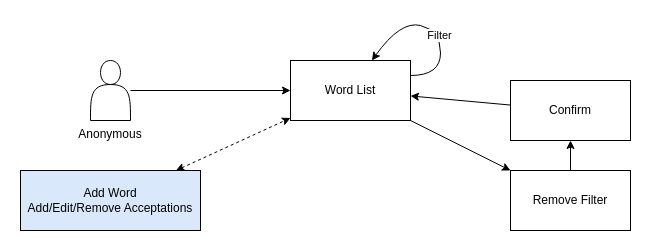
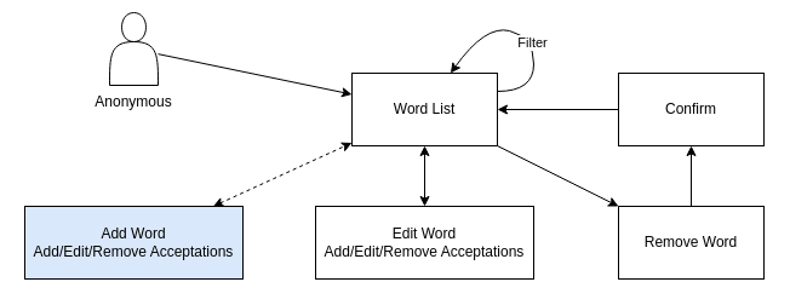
  <mxCell id="0" />
  <mxCell id="1" parent="0" />
- <mxCell id="2" value="Anonymous" style="shape=actor;whiteSpace=wrap;html=1;labelPosition=center;verticalLabelPosition=bottom;align=center;verticalAlign=top;" vertex="1" parent="1"><mxGeometry x="90" y="60" width="40" height="60" as="geometry" /></mxCell>
+ <mxCell id="2" value="Anonymous" style="shape=actor;whiteSpace=wrap;html=1;labelPosition=center;verticalLabelPosition=bottom;align=center;verticalAlign=top;" vertex="1" parent="1"><mxGeometry x="90" y="10" width="40" height="60" as="geometry" /></mxCell>
  <mxCell id="3" value="Word List" style="rounded=0;whiteSpace=wrap;html=1;" vertex="1" parent="1"><mxGeometry x="290" y="60" width="120" height="60" as="geometry" /></mxCell>
- <mxCell id="4" value="Remove Filter" style="rounded=0;whiteSpace=wrap;html=1;" vertex="1" parent="1"><mxGeometry x="510" y="170" width="120" height="60" as="geometry" /></mxCell>
+ <mxCell id="4" value="Remove Word" style="rounded=0;whiteSpace=wrap;html=1;" vertex="1" parent="1"><mxGeometry x="510" y="170" width="120" height="60" as="geometry" /></mxCell>
  <mxCell id="5" value="" style="endArrow=classic;html=1;" edge="1" parent="1" source="2" target="3"><mxGeometry width="50" height="50" relative="1" as="geometry"><mxPoint x="140" y="280" as="sourcePoint" /><mxPoint x="190" y="230" as="targetPoint" /></mxGeometry></mxCell>
  <mxCell id="6" value="" style="curved=1;endArrow=classic;html=1;exitX=1;exitY=0.25;exitDx=0;exitDy=0;" edge="1" parent="1" source="3" target="3"><mxGeometry width="50" height="50" relative="1" as="geometry"><mxPoint x="450" y="70" as="sourcePoint" /><mxPoint x="500" y="20" as="targetPoint" /><Array as="points"><mxPoint x="440" y="75" /><mxPoint x="440" y="30" /><mxPoint x="400" y="20" /></Array></mxGeometry></mxCell>
  <mxCell id="7" value="Filter" style="edgeLabel;html=1;align=center;verticalAlign=middle;resizable=0;points=[];" vertex="1" connectable="0" parent="6"><mxGeometry x="-0.141" y="2" relative="1" as="geometry"><mxPoint as="offset" /></mxGeometry></mxCell>
  <mxCell id="8" value="" style="endArrow=classic;html=1;" edge="1" parent="1" source="3" target="4"><mxGeometry width="50" height="50" relative="1" as="geometry"><mxPoint x="360" y="430" as="sourcePoint" /><mxPoint x="410" y="380" as="targetPoint" /></mxGeometry></mxCell>
- <mxCell id="9" value="Confirm" style="rounded=0;whiteSpace=wrap;html=1;" vertex="1" parent="1"><mxGeometry x="510" y="80" width="120" height="60" as="geometry" /></mxCell>
+ <mxCell id="9" value="Confirm" style="rounded=0;whiteSpace=wrap;html=1;" vertex="1" parent="1"><mxGeometry x="510" y="60" width="120" height="60" as="geometry" /></mxCell>
  <mxCell id="10" value="" style="endArrow=classic;html=1;" edge="1" parent="1" source="4" target="9"><mxGeometry width="50" height="50" relative="1" as="geometry"><mxPoint x="360" y="250" as="sourcePoint" /><mxPoint x="410" y="200" as="targetPoint" /></mxGeometry></mxCell>
  <mxCell id="11" value="" style="endArrow=classic;html=1;" edge="1" parent="1" source="9" target="3"><mxGeometry width="50" height="50" relative="1" as="geometry"><mxPoint x="360" y="250" as="sourcePoint" /><mxPoint x="410" y="200" as="targetPoint" /></mxGeometry></mxCell>
+ <mxCell id="12" value="Edit Word&lt;br&gt;Add/Edit/Remove Acceptations" style="rounded=0;whiteSpace=wrap;html=1;" vertex="1" parent="1"><mxGeometry x="260" y="170" width="180" height="60" as="geometry" /></mxCell>
+ <mxCell id="13" value="" style="endArrow=classic;startArrow=classic;html=1;" edge="1" parent="1" source="12" target="3"><mxGeometry width="50" height="50" relative="1" as="geometry"><mxPoint x="330" y="430" as="sourcePoint" /><mxPoint x="380" y="380" as="targetPoint" /></mxGeometry></mxCell>
  <mxCell id="14" value="Add Word&lt;br&gt;Add/Edit/Remove Acceptations" style="rounded=0;whiteSpace=wrap;html=1;fillColor=#dae8fc;" vertex="1" parent="1"><mxGeometry x="20" y="170" width="180" height="60" as="geometry" /></mxCell>
  <mxCell id="15" value="" style="endArrow=classic;startArrow=classic;html=1;dashed=1;" edge="1" parent="1" source="14" target="3"><mxGeometry width="50" height="50" relative="1" as="geometry"><mxPoint x="170" y="420" as="sourcePoint" /><mxPoint x="220" y="370" as="targetPoint" /></mxGeometry></mxCell>
